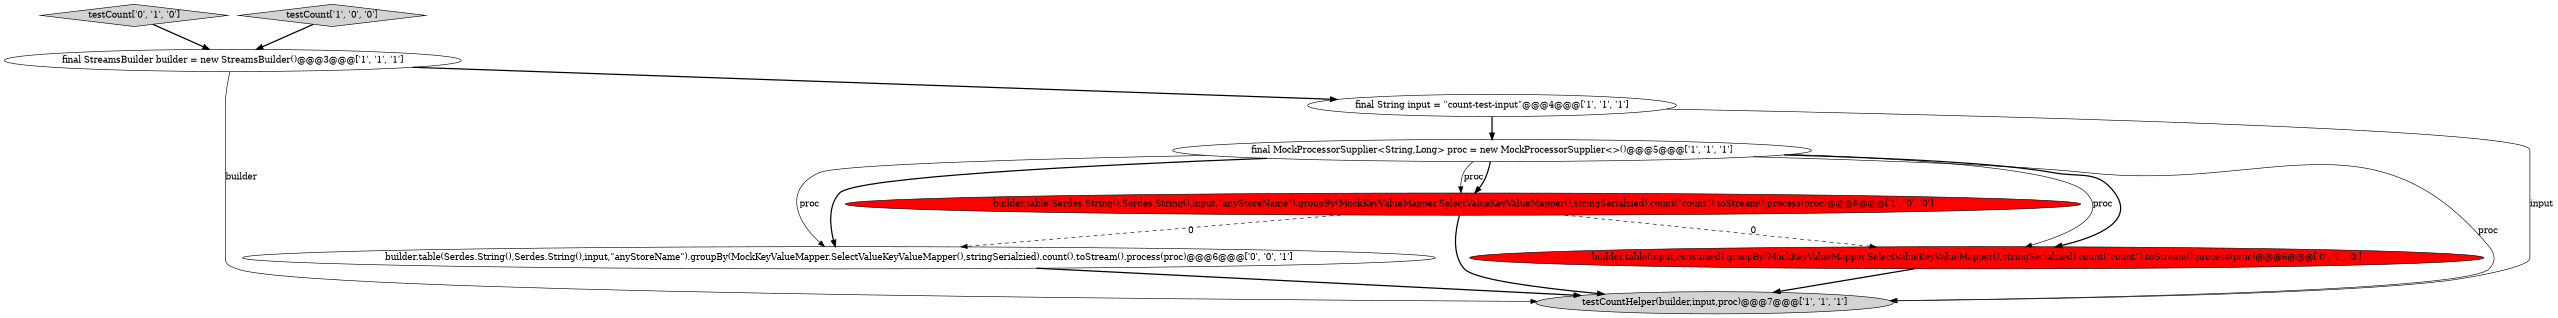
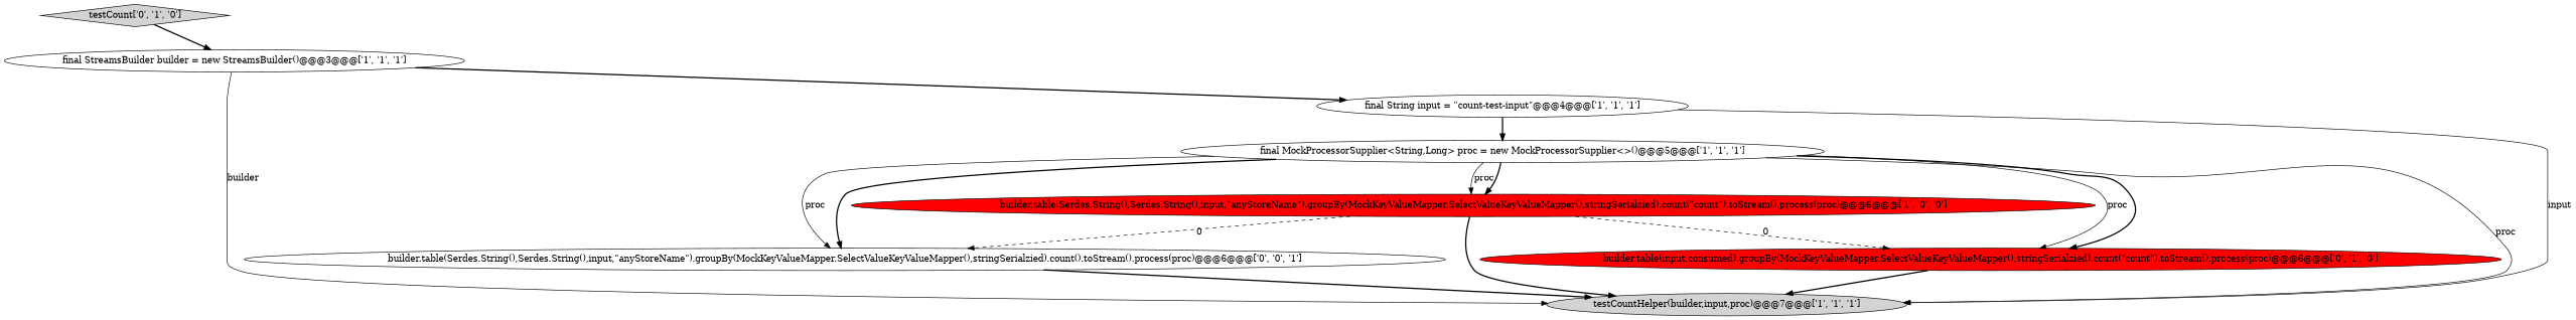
  digraph {
    node [fillcolor=white shape=ellipse style=filled]
    edge [style=bold]
    n1 [fillcolor=lightgray label="testCountHelper(builder,input,proc)@@@7@@@['1', '1', '1']"]
    n2 [fillcolor=lightgray label="testCount['0', '1', '0']" shape=diamond]
    n3 [label="final StreamsBuilder builder = new StreamsBuilder()@@@3@@@['1', '1', '1']"]
    n4 [label="final String input = \"count-test-input\"@@@4@@@['1', '1', '1']"]
-   n5 [fillcolor=lightgray label="testCount['1', '0', '0']" shape=diamond]
    n6 [label="final MockProcessorSupplier<String,Long> proc = new MockProcessorSupplier<>()@@@5@@@['1', '1', '1']"]
    n7 [label="builder.table(Serdes.String(),Serdes.String(),input,\"anyStoreName\").groupBy(MockKeyValueMapper.SelectValueKeyValueMapper(),stringSerialzied).count().toStream().process(proc)@@@6@@@['0', '0', '1']"]
    n8 [fillcolor=red label="builder.table(input,consumed).groupBy(MockKeyValueMapper.SelectValueKeyValueMapper(),stringSerialzied).count(\"count\").toStream().process(proc)@@@6@@@['0', '1', '0']"]
    n9 [fillcolor=red label="builder.table(Serdes.String(),Serdes.String(),input,\"anyStoreName\").groupBy(MockKeyValueMapper.SelectValueKeyValueMapper(),stringSerialzied).count(\"count\").toStream().process(proc)@@@6@@@['1', '0', '0']"]
    n2 -> n3
    n3 -> n1 [label=builder style=solid]
    n3 -> n4
    n4 -> n1 [label=input style=solid]
    n4 -> n6
-   n5 -> n3
    n6 -> n1 [label=proc style=solid]
    n6 -> n7 [label=proc style=solid]
    n6 -> n7
    n6 -> n8 [label=proc style=solid]
    n6 -> n8
    n6 -> n9 [label=proc style=solid]
    n6 -> n9
    n7 -> n1
    n8 -> n1
    n9 -> n1
    n9 -> n7 [label=0 style=dashed]
    n9 -> n8 [label=0 style=dashed]
  }
